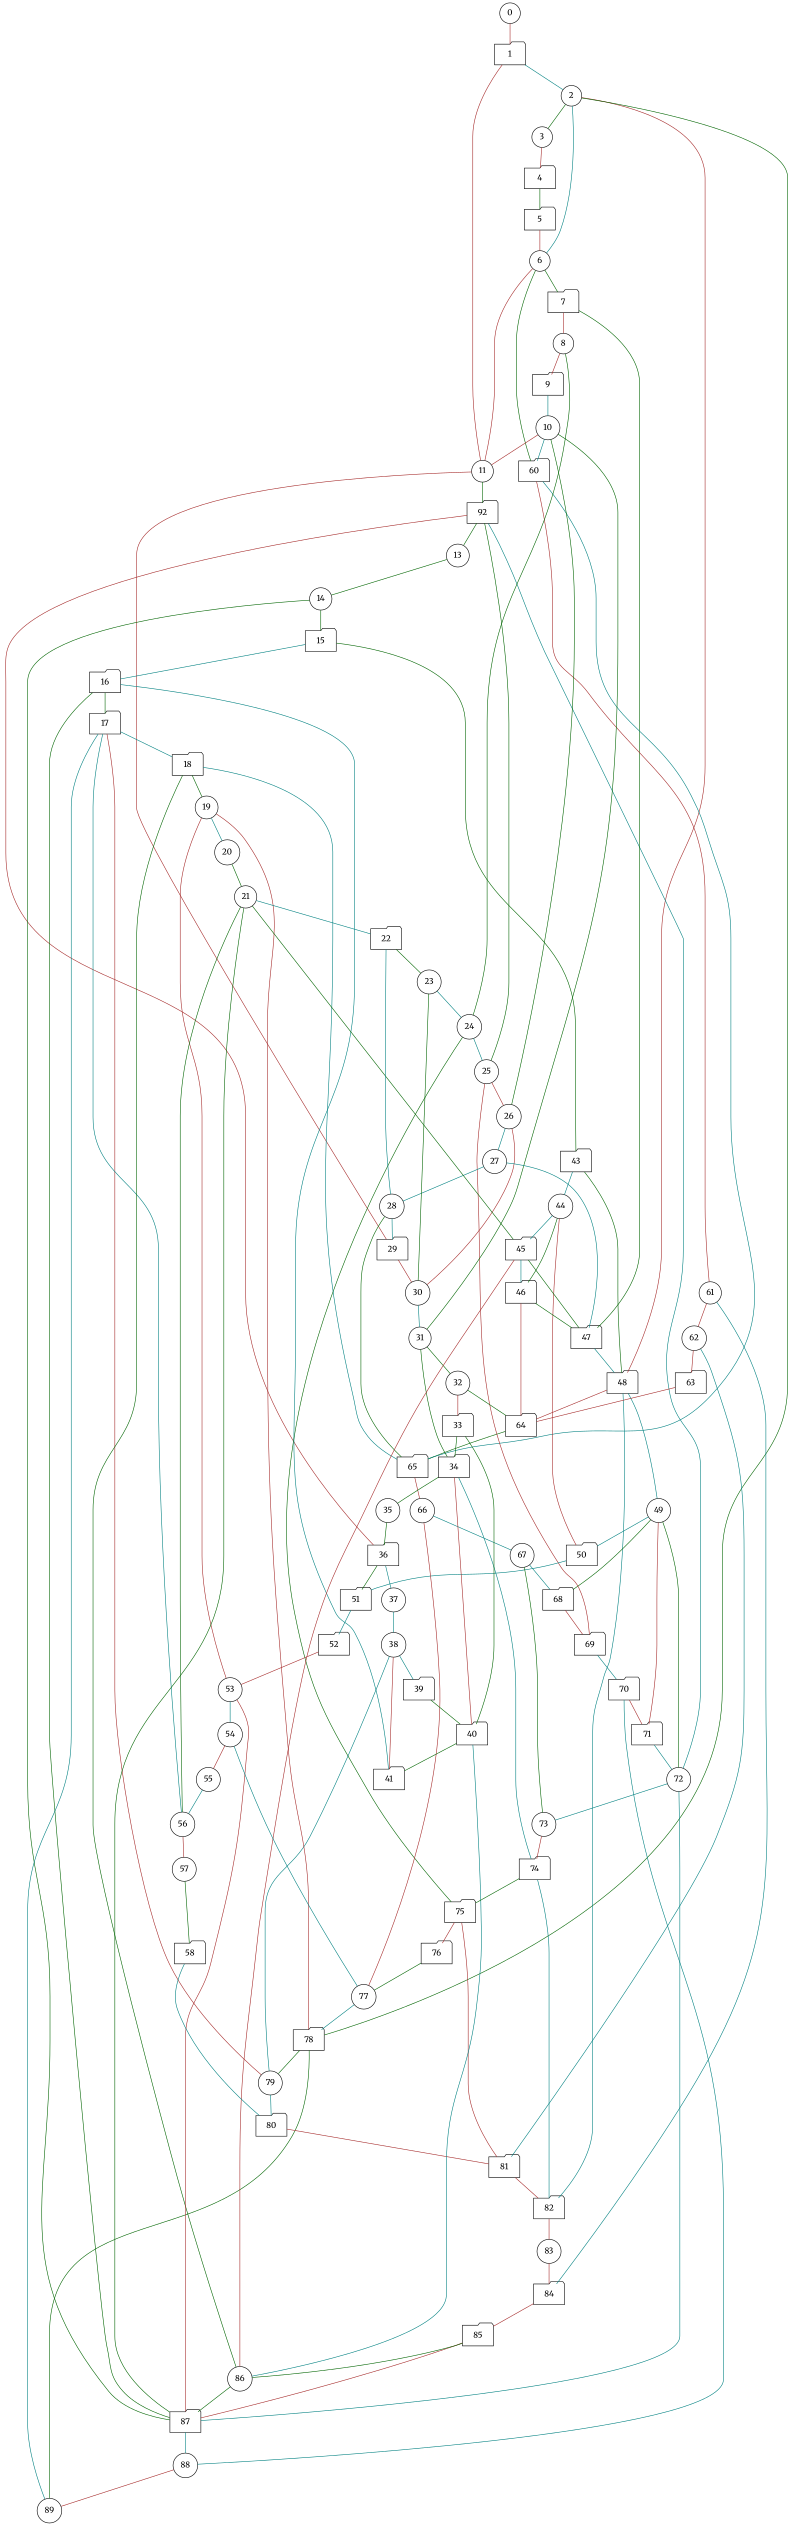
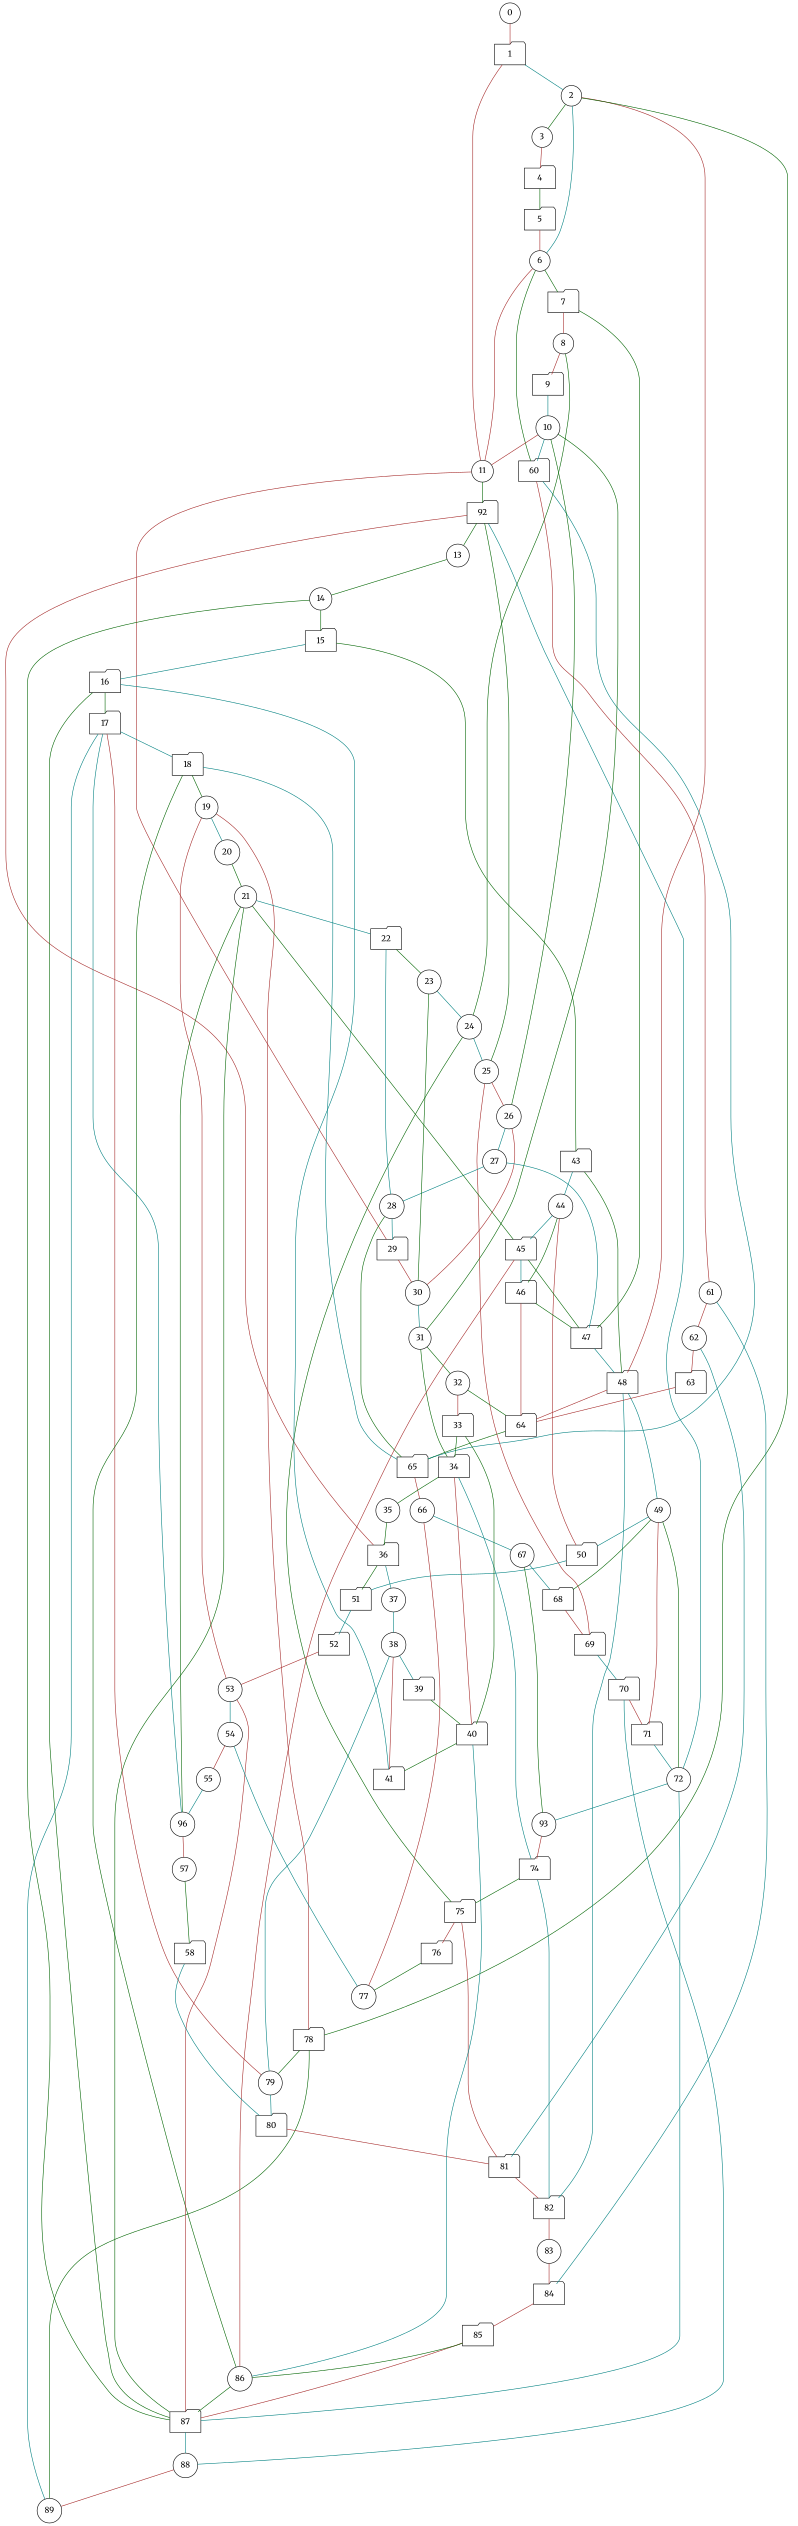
  graph {
    fontname=Merriweather
    node [fontname=Merriweather shape=folder]
    edge [color=teal fontname=Merriweather]
    1
    0 [shape=circle]
    2 [shape=circle]
    11 [shape=circle]
    3 [shape=circle]
    48
    78
    6 [shape=circle]
    n9 [label=92]
    29
    4
    64
    49 [shape=circle]
    82
    79 [shape=circle]
    89 [shape=circle]
    7
    60
    25 [shape=circle]
    13 [shape=circle]
    36
    72 [shape=circle]
    30 [shape=circle]
    5
    65
    50
    68
    71
    83 [shape=circle]
    80
    8 [shape=circle]
    47
    61 [shape=circle]
    9
    24 [shape=circle]
    66 [shape=circle]
    62 [shape=circle]
    84
    10 [shape=circle]
    75
    26 [shape=circle]
    31 [shape=circle]
    69
    81
    76
    27 [shape=circle]
    32 [shape=circle]
    34
    28 [shape=circle]
    33
    40
    35 [shape=circle]
    74
    14 [shape=circle]
    37 [shape=circle]
    51
    87
-   73 [shape=circle]
+   73 [shape=circle label=93]
    15
    38 [shape=circle]
    52
    88 [shape=circle]
    70
    16
    43
    17
    41
    44 [shape=circle]
    18
-   56 [shape=circle]
+   56 [shape=circle label=96]
    45
    46
    19 [shape=circle]
    86 [shape=circle]
    57 [shape=circle]
    20 [shape=circle]
    53 [shape=circle]
    58
    21 [shape=circle]
    54 [shape=circle]
    77 [shape=circle]
    67 [shape=circle]
    22
    55 [shape=circle]
    23 [shape=circle]
    39
    63
    85
    1 -- 2
    1 -- 11 [color=brown]
    0 -- 1 [color=brown]
    2 -- 3 [color=darkgreen]
    2 -- 48 [color=brown]
    2 -- 78 [color=darkgreen]
    2 -- 6
    11 -- n9 [color=darkgreen]
    11 -- 29 [color=brown]
    3 -- 4 [color=brown]
    48 -- 64 [color=brown]
    48 -- 49
    48 -- 82
    78 -- 79 [color=darkgreen]
    78 -- 89 [color=darkgreen]
    6 -- 11 [color=brown]
    6 -- 7 [color=darkgreen]
    6 -- 60 [color=darkgreen]
    n9 -- 25 [color=darkgreen]
    n9 -- 13 [color=darkgreen]
    n9 -- 36 [color=brown]
    n9 -- 72
    29 -- 30 [color=brown]
    4 -- 5 [color=darkgreen]
    64 -- 65 [color=darkgreen]
    49 -- 72 [color=darkgreen]
    49 -- 50
    49 -- 68 [color=darkgreen]
    49 -- 71 [color=brown]
    82 -- 83 [color=brown]
    79 -- 80
    7 -- 8 [color=brown]
    7 -- 47 [color=darkgreen]
    60 -- 65
    60 -- 61 [color=brown]
    25 -- 26 [color=brown]
    25 -- 69 [color=brown]
    13 -- 14 [color=darkgreen]
    36 -- 37
    36 -- 51 [color=darkgreen]
    72 -- 87
    72 -- 73
    30 -- 31
    5 -- 6 [color=brown]
    65 -- 66 [color=brown]
    50 -- 51
    68 -- 69 [color=brown]
    71 -- 72
    83 -- 84 [color=brown]
    80 -- 81 [color=brown]
    8 -- 9 [color=brown]
    8 -- 24 [color=darkgreen]
    47 -- 48
    61 -- 62 [color=brown]
    61 -- 84
    9 -- 10
    24 -- 25
    24 -- 75 [color=darkgreen]
    66 -- 77 [color=brown]
    66 -- 67
    62 -- 81
    62 -- 63 [color=brown]
    84 -- 85 [color=brown]
    10 -- 11 [color=brown]
    10 -- 60
    10 -- 26 [color=darkgreen]
    10 -- 31 [color=darkgreen]
    75 -- 81 [color=brown]
    75 -- 76 [color=brown]
    26 -- 30 [color=brown]
    26 -- 27
    31 -- 32 [color=darkgreen]
    31 -- 34 [color=darkgreen]
    69 -- 70
    81 -- 82 [color=brown]
    76 -- 77 [color=darkgreen]
    27 -- 47
    27 -- 28
    32 -- 64 [color=darkgreen]
    32 -- 33 [color=brown]
    34 -- 40 [color=brown]
    34 -- 35 [color=darkgreen]
    34 -- 74
    28 -- 29
    28 -- 65 [color=darkgreen]
    33 -- 34 [color=darkgreen]
    33 -- 40 [color=darkgreen]
    40 -- 41 [color=darkgreen]
    40 -- 86
    35 -- 36 [color=darkgreen]
    74 -- 82
    74 -- 75 [color=darkgreen]
    14 -- 87 [color=darkgreen]
    14 -- 15 [color=darkgreen]
    37 -- 38
    51 -- 52
    87 -- 88
    73 -- 74 [color=brown]
    15 -- 16
    15 -- 43 [color=darkgreen]
    38 -- 79
    38 -- 41 [color=brown]
    38 -- 39
    52 -- 53 [color=brown]
    88 -- 89 [color=brown]
    70 -- 71 [color=brown]
    70 -- 88
    16 -- 87 [color=darkgreen]
    16 -- 17 [color=darkgreen]
    16 -- 41
    43 -- 48 [color=darkgreen]
    43 -- 44
    17 -- 79 [color=brown]
    17 -- 89
    17 -- 18
    17 -- 56
    44 -- 50 [color=brown]
    44 -- 45
    44 -- 46 [color=darkgreen]
    18 -- 65
    18 -- 19 [color=darkgreen]
    18 -- 86 [color=darkgreen]
    56 -- 57 [color=brown]
    45 -- 47 [color=darkgreen]
    45 -- 46
    45 -- 86 [color=brown]
    46 -- 64 [color=brown]
    46 -- 47 [color=darkgreen]
    19 -- 78 [color=brown]
    19 -- 20
    19 -- 53 [color=brown]
    86 -- 87 [color=darkgreen]
    57 -- 58 [color=darkgreen]
    20 -- 21 [color=darkgreen]
    53 -- 87 [color=brown]
    53 -- 54
    58 -- 80
    21 -- 87 [color=darkgreen]
    21 -- 56 [color=darkgreen]
    21 -- 45 [color=darkgreen]
    21 -- 22
    54 -- 77
    54 -- 55 [color=brown]
-   77 -- 78
    67 -- 68
    67 -- 73 [color=darkgreen]
    22 -- 28
    22 -- 23 [color=darkgreen]
    55 -- 56
    23 -- 30 [color=darkgreen]
    23 -- 24
    39 -- 40 [color=darkgreen]
    63 -- 64 [color=brown]
    85 -- 87 [color=brown]
    85 -- 86 [color=darkgreen]
  }
